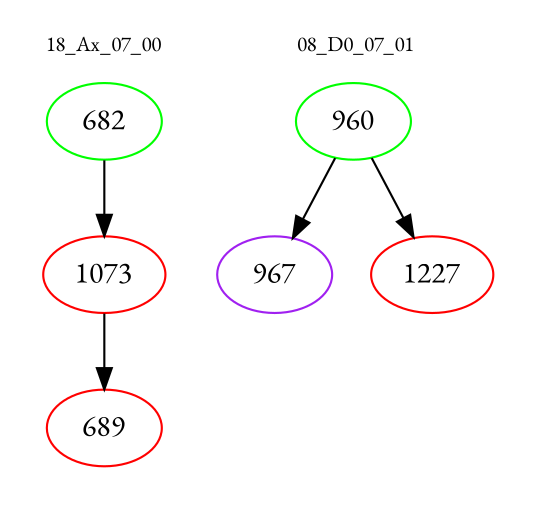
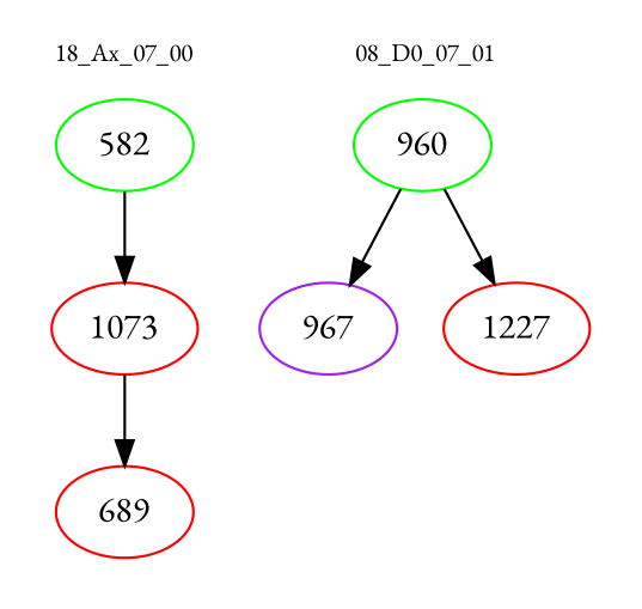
  digraph {
    fontname="EB Garamond"
    node [color=red fontname="EB Garamond"]
    edge [color=black fontname="EB Garamond"]
-   n1 [color=green label=682]
+   n1 [color=green label=582]
    n2 [label=689]
    n3 [label=1073]
    n4 [color=green label=960]
    n5 [color=purple label=967]
    n6 [label=1227]
    subgraph cluster_1 {
      color=white
      fontsize=10
      label="18_Ax_07_00"
      n1
      n2
      n3
    }
    subgraph cluster_2 {
      color=white
      fontsize=10
      label="08_D0_07_01"
      n4
      n5
      n6
    }
    n1 -> n3
    n3 -> n2
    n4 -> n5
    n4 -> n6
  }
